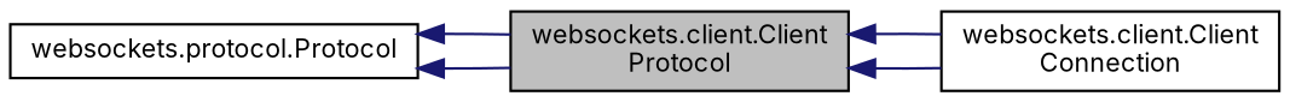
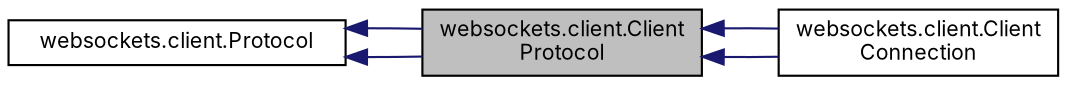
  digraph {
    rankdir=LR
    fontname=Inter
    node [color=black fillcolor=white fontname=Inter fontsize=10 shape=record style=filled]
    edge [color=midnightblue dir=back fontname=Inter fontsize=10 labelfontname=Helvetica labelfontsize=10 style=solid]
    n1 [fillcolor=grey75 fontcolor=black height=0.2 label="websockets.client.Client\lProtocol" width=0.4]
    n2 [height=0.2 label="websockets.client.Client\lConnection" width=0.4]
-   n3 [height=0.2 label="websockets.protocol.Protocol" width=0.4]
+   n3 [height=0.2 label="websockets.client.Protocol" width=0.4]
    n1 -> n2
    n1 -> n2
    n3 -> n1
    n3 -> n1
  }
